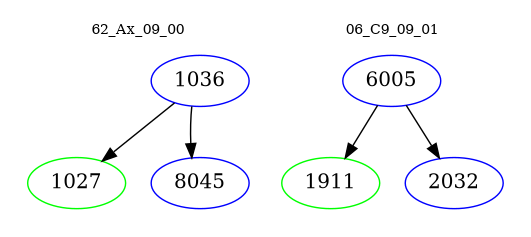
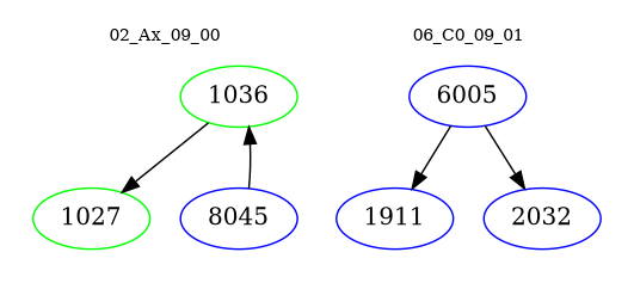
  digraph {
    node [color=blue]
    edge [color=black]
-   n1 [label=1036]
+   n1 [color=green label=1036]
    n2 [color=green label=1027]
    n3 [label=8045]
    n4 [label=6005]
-   n5 [color=green label=1911]
+   n5 [label=1911]
    n6 [label=2032]
    subgraph cluster_1 {
      color=white
      fontsize=10
-     label="62_Ax_09_00"
+     label="02_Ax_09_00"
      n1
      n2
      n3
    }
    subgraph cluster_2 {
      color=white
      fontsize=10
-     label="06_C9_09_01"
+     label="06_C0_09_01"
      n4
      n5
      n6
    }
    n1 -> n2
-   n1 -> n3
+   n3 -> n1
    n4 -> n5
    n4 -> n6
  }
